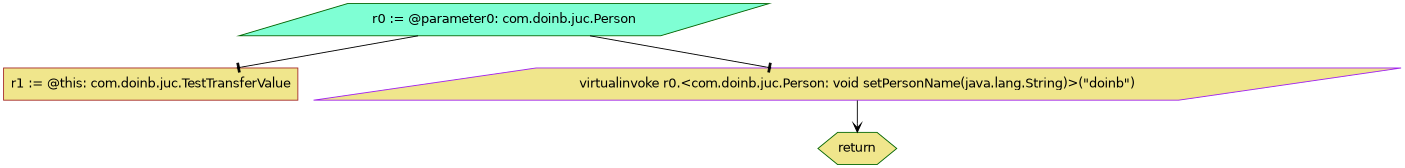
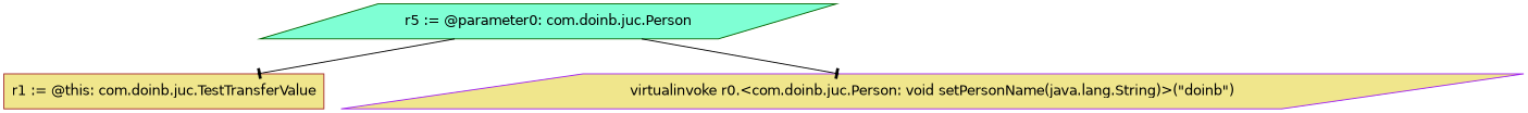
  digraph {
    fontname="DejaVu Sans"
    node [color=darkgreen fillcolor=khaki fontname="DejaVu Sans" shape=parallelogram style=filled]
    edge [arrowhead=tee fontname="DejaVu Sans"]
    "r1 := @this: com.doinb.juc.TestTransferValue" [color=brown shape=box]
-   "r0 := @parameter0: com.doinb.juc.Person" [fillcolor=aquamarine]
+   "r0 := @parameter0: com.doinb.juc.Person" [fillcolor=aquamarine label="r5 := @parameter0: com.doinb.juc.Person"]
    "virtualinvoke r0.<com.doinb.juc.Person: void setPersonName(java.lang.String)>(\"doinb\")" [color=purple]
-   return [shape=hexagon]
    "r0 := @parameter0: com.doinb.juc.Person" -> "r1 := @this: com.doinb.juc.TestTransferValue"
    "r0 := @parameter0: com.doinb.juc.Person" -> "virtualinvoke r0.<com.doinb.juc.Person: void setPersonName(java.lang.String)>(\"doinb\")"
-   "virtualinvoke r0.<com.doinb.juc.Person: void setPersonName(java.lang.String)>(\"doinb\")" -> return [arrowhead=vee]
  }
